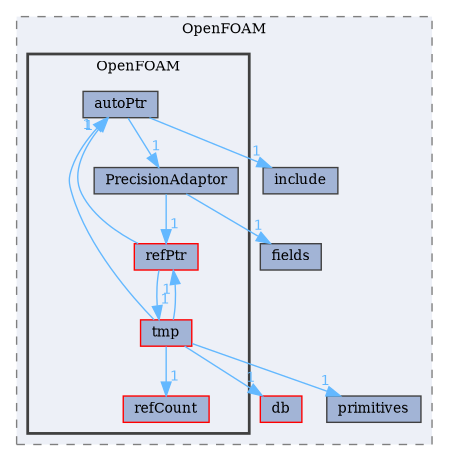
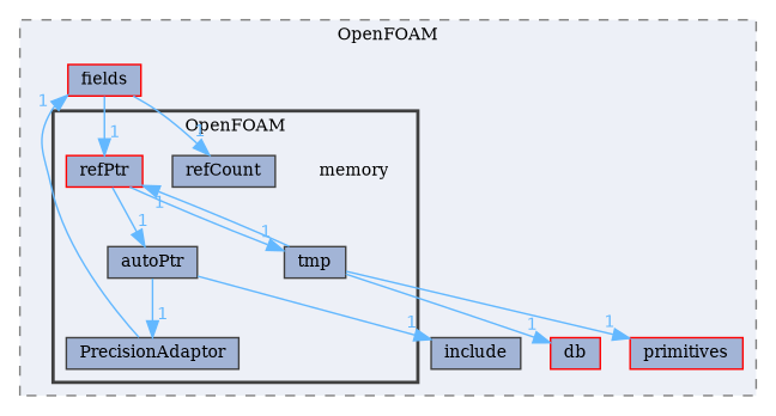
  digraph {
    compound=true
    fontname="DejaVu Serif"
    node [fontname="DejaVu Serif" fontsize=10 shape=box color=grey25 fillcolor="#a2b4d6" style=filled]
    edge [color=steelblue1 fontcolor=steelblue1 fontname="DejaVu Serif" fontsize=10 headlabel=1 labeldistance=1.5 labelfontname=Helvetica labelfontsize=10]
+   n1 [height=0.2 label=memory shape=plaintext width=0.4 color="" fillcolor="" style=""]
    n2 [height=0.2 label=autoPtr width=0.4]
    n3 [height=0.2 label=PrecisionAdaptor width=0.4]
-   n4 [color=red height=0.2 label=refCount width=0.4]
+   n4 [height=0.2 label=refCount width=0.4]
    n5 [color=red height=0.2 label=refPtr width=0.4]
-   n6 [color=red height=0.2 label=tmp width=0.4]
+   n6 [height=0.2 label=tmp width=0.4]
    n7 [color=red height=0.2 label=db width=0.4]
    n8 [height=0.2 label=include width=0.4]
-   n9 [height=0.2 label=fields width=0.4]
-   n10 [height=0.2 label=primitives width=0.4]
+   n9 [color=red height=0.2 label=fields width=0.4]
+   n10 [color=red height=0.2 label=primitives width=0.4]
    subgraph cluster_1 {
      bgcolor="#edf0f7"
      fontsize=10
      label=OpenFOAM
      pencolor=grey50
      style="filled,dashed"
      n7
      n8
      n9
      n10
      subgraph cluster_2 {
        bgcolor="#edf0f7"
        fontsize=10
        label=OpenFOAM
        pencolor=grey25
        style="filled,bold"
+       n1
        n2
        n3
        n4
        n5
        n6
      }
    }
    n2 -> n3
    n2 -> n8
-   n3 -> n5
+   n9 -> n5
    n3 -> n9
    n5 -> n2
    n5 -> n6
-   n6 -> n2
-   n6 -> n4
+   n9 -> n4
    n6 -> n5
    n6 -> n7
    n6 -> n10
  }
